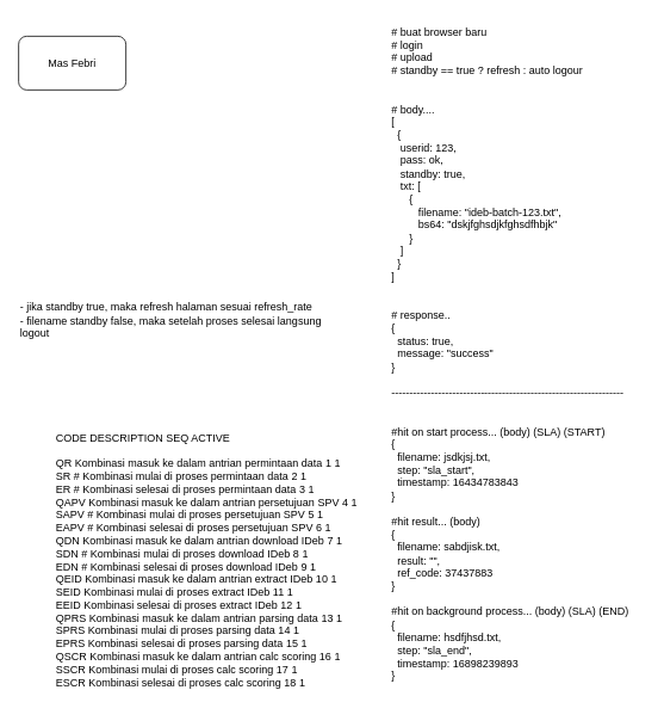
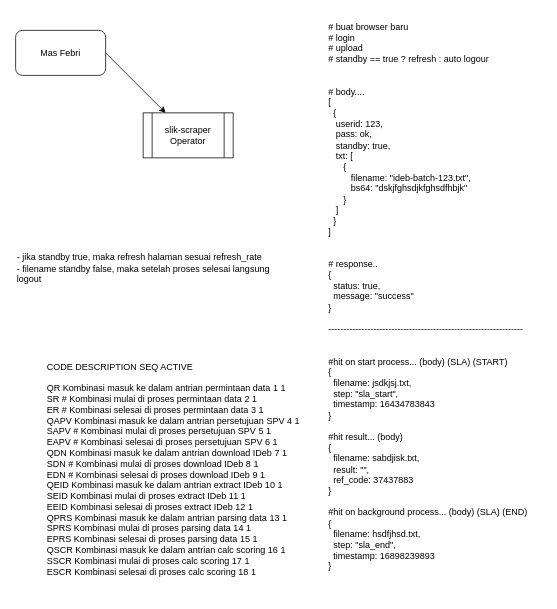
  <mxCell id="0" />
  <mxCell id="1" parent="0" />
+ <mxCell id="2" value="slik-scraper&lt;br&gt;Operator" style="shape=process;whiteSpace=wrap;html=1;backgroundOutline=1;" vertex="1" parent="1"><mxGeometry x="190" y="150" width="120" height="60" as="geometry" /></mxCell>
  <mxCell id="3" value="Mas Febri" style="rounded=1;whiteSpace=wrap;html=1;" vertex="1" parent="1"><mxGeometry x="20" y="40" width="120" height="60" as="geometry" /></mxCell>
+ <mxCell id="4" value="" style="endArrow=classic;html=1;rounded=0;exitX=1;exitY=0.5;exitDx=0;exitDy=0;" edge="1" parent="1" source="3" target="2"><mxGeometry width="50" height="50" relative="1" as="geometry"><mxPoint x="370" y="370" as="sourcePoint" /><mxPoint x="420" y="320" as="targetPoint" /></mxGeometry></mxCell>
  <mxCell id="5" value="&lt;div style=&quot;text-align: left;&quot;&gt;&lt;span style=&quot;background-color: initial;&quot;&gt;# buat browser baru&lt;/span&gt;&lt;/div&gt;&lt;div style=&quot;text-align: left;&quot;&gt;&lt;span style=&quot;background-color: initial;&quot;&gt;# login&lt;/span&gt;&lt;/div&gt;&lt;div style=&quot;text-align: left;&quot;&gt;&lt;span style=&quot;background-color: initial;&quot;&gt;# upload&lt;/span&gt;&lt;/div&gt;&lt;div style=&quot;text-align: left;&quot;&gt;&lt;span style=&quot;background-color: initial;&quot;&gt;# standby == true ? refresh : auto logour&lt;/span&gt;&lt;/div&gt;&lt;div style=&quot;text-align: left;&quot;&gt;&lt;span style=&quot;background-color: initial;&quot;&gt;&lt;br&gt;&lt;/span&gt;&lt;/div&gt;&lt;div style=&quot;text-align: left;&quot;&gt;&lt;span style=&quot;background-color: initial;&quot;&gt;&lt;br&gt;&lt;/span&gt;&lt;/div&gt;&lt;div style=&quot;text-align: left;&quot;&gt;&lt;span style=&quot;background-color: initial;&quot;&gt;# body....&lt;/span&gt;&lt;/div&gt;&lt;div style=&quot;text-align: left;&quot;&gt;&lt;span style=&quot;background-color: initial;&quot;&gt;[&lt;/span&gt;&lt;/div&gt;&lt;div style=&quot;text-align: left;&quot;&gt;&lt;span style=&quot;background-color: initial;&quot;&gt;&amp;nbsp; {&lt;/span&gt;&lt;/div&gt;&lt;div style=&quot;text-align: left;&quot;&gt;&lt;span style=&quot;background-color: initial;&quot;&gt;&amp;nbsp; &amp;nbsp;userid: 123,&lt;/span&gt;&lt;/div&gt;&lt;div style=&quot;text-align: left;&quot;&gt;&lt;span style=&quot;background-color: initial;&quot;&gt;&amp;nbsp; &amp;nbsp;pass: ok,&lt;/span&gt;&lt;/div&gt;&lt;div style=&quot;text-align: left;&quot;&gt;&lt;span style=&quot;background-color: initial;&quot;&gt;&amp;nbsp; &amp;nbsp;standby: true,&lt;/span&gt;&lt;/div&gt;&lt;div style=&quot;text-align: left;&quot;&gt;&lt;span style=&quot;background-color: initial;&quot;&gt;&amp;nbsp; &amp;nbsp;txt: [&lt;/span&gt;&lt;/div&gt;&lt;div style=&quot;text-align: left;&quot;&gt;&lt;span style=&quot;background-color: initial;&quot;&gt;&amp;nbsp; &amp;nbsp; &amp;nbsp; {&lt;/span&gt;&lt;/div&gt;&lt;div style=&quot;text-align: left;&quot;&gt;&lt;span style=&quot;background-color: initial;&quot;&gt;&amp;nbsp; &amp;nbsp; &amp;nbsp; &amp;nbsp; &amp;nbsp;filename: &quot;ideb-batch-123.txt&quot;,&lt;/span&gt;&lt;/div&gt;&lt;div style=&quot;text-align: left;&quot;&gt;&lt;span style=&quot;background-color: initial;&quot;&gt;&amp;nbsp; &amp;nbsp; &amp;nbsp; &amp;nbsp; &amp;nbsp;bs64: &quot;dskjfghsdjkfghsdfhbjk&quot;&lt;/span&gt;&lt;/div&gt;&lt;div style=&quot;text-align: left;&quot;&gt;&lt;span style=&quot;background-color: initial;&quot;&gt;&amp;nbsp; &amp;nbsp; &amp;nbsp; }&lt;/span&gt;&lt;/div&gt;&lt;div style=&quot;text-align: left;&quot;&gt;&lt;span style=&quot;background-color: initial;&quot;&gt;&amp;nbsp; &amp;nbsp;]&lt;/span&gt;&lt;/div&gt;&lt;div style=&quot;text-align: left;&quot;&gt;&lt;span style=&quot;background-color: initial;&quot;&gt;&amp;nbsp; }&lt;/span&gt;&lt;/div&gt;&lt;div style=&quot;text-align: left;&quot;&gt;&lt;span style=&quot;background-color: initial;&quot;&gt;]&lt;/span&gt;&lt;/div&gt;&lt;div style=&quot;text-align: left;&quot;&gt;&lt;span style=&quot;background-color: initial;&quot;&gt;&lt;br&gt;&lt;/span&gt;&lt;/div&gt;&lt;div style=&quot;text-align: left;&quot;&gt;&lt;span style=&quot;background-color: initial;&quot;&gt;&lt;br&gt;&lt;/span&gt;&lt;/div&gt;&lt;div style=&quot;text-align: left;&quot;&gt;&lt;span style=&quot;background-color: initial;&quot;&gt;# response..&lt;/span&gt;&lt;/div&gt;&lt;div style=&quot;text-align: left;&quot;&gt;&lt;span style=&quot;background-color: initial;&quot;&gt;{&lt;/span&gt;&lt;/div&gt;&lt;div style=&quot;text-align: left;&quot;&gt;&lt;span style=&quot;background-color: initial;&quot;&gt;&amp;nbsp; status: true,&lt;/span&gt;&lt;/div&gt;&lt;div style=&quot;text-align: left;&quot;&gt;&lt;span style=&quot;background-color: initial;&quot;&gt;&amp;nbsp; message: &quot;success&quot;&lt;/span&gt;&lt;/div&gt;&lt;div style=&quot;text-align: left;&quot;&gt;&lt;span style=&quot;background-color: initial;&quot;&gt;}&lt;/span&gt;&lt;/div&gt;&lt;div style=&quot;text-align: left;&quot;&gt;&lt;span style=&quot;background-color: initial;&quot;&gt;&lt;br&gt;&lt;/span&gt;&lt;/div&gt;&lt;div style=&quot;text-align: left;&quot;&gt;&lt;span style=&quot;background-color: initial;&quot;&gt;-----------------------------------------------------------------&lt;/span&gt;&lt;/div&gt;&lt;div style=&quot;text-align: left;&quot;&gt;&lt;span style=&quot;background-color: initial;&quot;&gt;&lt;br&gt;&lt;/span&gt;&lt;/div&gt;&lt;div style=&quot;text-align: left;&quot;&gt;&lt;span style=&quot;background-color: initial;&quot;&gt;&lt;br&gt;&lt;/span&gt;&lt;/div&gt;&lt;div style=&quot;text-align: left;&quot;&gt;&lt;span style=&quot;background-color: initial;&quot;&gt;#hit on start process... (body) (SLA) (START)&lt;/span&gt;&lt;/div&gt;&lt;div style=&quot;text-align: left;&quot;&gt;&lt;span style=&quot;background-color: initial;&quot;&gt;{&lt;/span&gt;&lt;/div&gt;&lt;div style=&quot;text-align: left;&quot;&gt;&amp;nbsp; filename: jsdkjsj.txt,&lt;/div&gt;&lt;div style=&quot;text-align: left;&quot;&gt;&amp;nbsp; step: &quot;sla_start&quot;,&lt;/div&gt;&lt;div style=&quot;text-align: left;&quot;&gt;&amp;nbsp; timestamp: 16434783843&lt;/div&gt;&lt;div style=&quot;text-align: left;&quot;&gt;&lt;span style=&quot;background-color: initial;&quot;&gt;}&lt;/span&gt;&lt;/div&gt;&lt;div style=&quot;text-align: left;&quot;&gt;&lt;span style=&quot;background-color: initial;&quot;&gt;&lt;br&gt;&lt;/span&gt;&lt;/div&gt;&lt;div style=&quot;text-align: left;&quot;&gt;&lt;span style=&quot;background-color: initial;&quot;&gt;#hit result... (body)&lt;/span&gt;&lt;/div&gt;&lt;div style=&quot;text-align: left;&quot;&gt;&lt;span style=&quot;background-color: initial;&quot;&gt;{&lt;/span&gt;&lt;/div&gt;&lt;div style=&quot;text-align: left;&quot;&gt;&lt;span style=&quot;background-color: initial;&quot;&gt;&amp;nbsp; filename: sabdjisk.txt,&lt;/span&gt;&lt;/div&gt;&lt;div style=&quot;text-align: left;&quot;&gt;&amp;nbsp; result: &quot;&quot;,&lt;/div&gt;&lt;div style=&quot;text-align: left;&quot;&gt;&lt;span style=&quot;background-color: initial;&quot;&gt;&amp;nbsp; ref_code: 37437883&lt;/span&gt;&lt;/div&gt;&lt;div style=&quot;text-align: left;&quot;&gt;&lt;span style=&quot;background-color: initial;&quot;&gt;}&lt;/span&gt;&lt;/div&gt;&lt;div style=&quot;text-align: left;&quot;&gt;&lt;span style=&quot;background-color: initial;&quot;&gt;&lt;br&gt;&lt;/span&gt;&lt;/div&gt;&lt;div style=&quot;text-align: left;&quot;&gt;&lt;span style=&quot;background-color: initial;&quot;&gt;#hit on background process... (body) (SLA) (END)&lt;/span&gt;&lt;/div&gt;&lt;div style=&quot;text-align: left;&quot;&gt;&lt;span style=&quot;background-color: initial;&quot;&gt;{&lt;/span&gt;&lt;/div&gt;&lt;div style=&quot;text-align: left;&quot;&gt;&lt;span style=&quot;background-color: initial;&quot;&gt;&amp;nbsp; filename: hsdfjhsd.txt,&lt;/span&gt;&lt;/div&gt;&lt;div style=&quot;text-align: left;&quot;&gt;&lt;span style=&quot;background-color: initial;&quot;&gt;&amp;nbsp; step: &quot;sla_end&quot;,&lt;/span&gt;&lt;/div&gt;&lt;div style=&quot;text-align: left;&quot;&gt;&lt;span style=&quot;background-color: initial;&quot;&gt;&amp;nbsp; timestamp: 16898239893&lt;/span&gt;&lt;/div&gt;&lt;div style=&quot;text-align: left;&quot;&gt;&lt;span style=&quot;background-color: initial;&quot;&gt;}&lt;/span&gt;&lt;/div&gt;" style="text;html=1;strokeColor=none;fillColor=none;align=center;verticalAlign=middle;whiteSpace=wrap;rounded=0;" vertex="1" parent="1"><mxGeometry x="420" y="20" width="300" height="750" as="geometry" /></mxCell>
  <mxCell id="6" value="&lt;br&gt;- jika standby true, maka refresh halaman sesuai refresh_rate&lt;br&gt;- filename standby false, maka setelah proses selesai langsung logout" style="text;html=1;strokeColor=none;fillColor=none;align=left;verticalAlign=middle;whiteSpace=wrap;rounded=0;" vertex="1" parent="1"><mxGeometry x="20" y="280" width="360" height="140" as="geometry" /></mxCell>
  <mxCell id="7" value="&lt;div&gt;CODE&lt;span style=&quot;&quot;&gt; &lt;/span&gt;DESCRIPTION&lt;span style=&quot;&quot;&gt; &lt;/span&gt;SEQ&lt;span style=&quot;&quot;&gt; &lt;/span&gt;ACTIVE&lt;/div&gt;&lt;div&gt;&lt;br&gt;&lt;/div&gt;&lt;div&gt;QR&lt;span style=&quot;&quot;&gt; &lt;/span&gt;Kombinasi masuk ke dalam antrian permintaan data&lt;span style=&quot;&quot;&gt; &lt;/span&gt;1&lt;span style=&quot;&quot;&gt; &lt;/span&gt;1&lt;/div&gt;&lt;div&gt;SR #&lt;span style=&quot;&quot;&gt; &lt;/span&gt;Kombinasi mulai di proses permintaan data&lt;span style=&quot;&quot;&gt; &lt;/span&gt;2&lt;span style=&quot;&quot;&gt; &lt;/span&gt;1&lt;/div&gt;&lt;div&gt;ER #&lt;span style=&quot;&quot;&gt; &lt;/span&gt;Kombinasi selesai di proses permintaan data&lt;span style=&quot;&quot;&gt; &lt;/span&gt;3&lt;span style=&quot;&quot;&gt; &lt;/span&gt;1&lt;/div&gt;&lt;div&gt;QAPV&lt;span style=&quot;&quot;&gt; &lt;/span&gt;Kombinasi masuk ke dalam antrian persetujuan SPV&lt;span style=&quot;&quot;&gt; &lt;/span&gt;4&lt;span style=&quot;&quot;&gt; &lt;/span&gt;1&lt;/div&gt;&lt;div&gt;SAPV #&lt;span style=&quot;&quot;&gt; &lt;/span&gt;Kombinasi mulai di proses persetujuan SPV&lt;span style=&quot;&quot;&gt; &lt;/span&gt;5&lt;span style=&quot;&quot;&gt; &lt;/span&gt;1&lt;/div&gt;&lt;div&gt;EAPV #&lt;span style=&quot;&quot;&gt; &lt;/span&gt;Kombinasi selesai di proses persetujuan SPV&lt;span style=&quot;&quot;&gt; &lt;/span&gt;6&lt;span style=&quot;&quot;&gt; &lt;/span&gt;1&lt;/div&gt;&lt;div&gt;QDN&lt;span style=&quot;&quot;&gt; &lt;/span&gt;Kombinasi masuk ke dalam antrian download IDeb&lt;span style=&quot;&quot;&gt; &lt;/span&gt;7&lt;span style=&quot;&quot;&gt; &lt;/span&gt;1&lt;/div&gt;&lt;div&gt;SDN #&lt;span style=&quot;&quot;&gt; &lt;/span&gt;Kombinasi mulai di proses download IDeb&lt;span style=&quot;&quot;&gt; &lt;/span&gt;8&lt;span style=&quot;&quot;&gt; &lt;/span&gt;1&lt;/div&gt;&lt;div&gt;EDN #&lt;span style=&quot;&quot;&gt; &lt;/span&gt;Kombinasi selesai di proses download IDeb&lt;span style=&quot;&quot;&gt; &lt;/span&gt;9&lt;span style=&quot;&quot;&gt; &lt;/span&gt;1&lt;/div&gt;&lt;div&gt;QEID&lt;span style=&quot;&quot;&gt; &lt;/span&gt;Kombinasi masuk ke dalam antrian extract IDeb&lt;span style=&quot;&quot;&gt; &lt;/span&gt;10&lt;span style=&quot;&quot;&gt; &lt;/span&gt;1&lt;/div&gt;&lt;div&gt;SEID&lt;span style=&quot;&quot;&gt; &lt;/span&gt;Kombinasi mulai di proses extract IDeb&lt;span style=&quot;&quot;&gt; &lt;/span&gt;11&lt;span style=&quot;&quot;&gt; &lt;/span&gt;1&lt;/div&gt;&lt;div&gt;EEID&lt;span style=&quot;&quot;&gt; &lt;/span&gt;Kombinasi selesai di proses extract IDeb&lt;span style=&quot;&quot;&gt; &lt;/span&gt;12&lt;span style=&quot;&quot;&gt; &lt;/span&gt;1&lt;/div&gt;&lt;div&gt;QPRS&lt;span style=&quot;&quot;&gt; &lt;/span&gt;Kombinasi masuk ke dalam antrian parsing data&lt;span style=&quot;&quot;&gt; &lt;/span&gt;13&lt;span style=&quot;&quot;&gt; &lt;/span&gt;1&lt;/div&gt;&lt;div&gt;SPRS&lt;span style=&quot;&quot;&gt; &lt;/span&gt;Kombinasi mulai di proses parsing data&lt;span style=&quot;&quot;&gt; &lt;/span&gt;14&lt;span style=&quot;&quot;&gt; &lt;/span&gt;1&lt;/div&gt;&lt;div&gt;EPRS&lt;span style=&quot;&quot;&gt; &lt;/span&gt;Kombinasi selesai di proses parsing data&lt;span style=&quot;&quot;&gt; &lt;/span&gt;15&lt;span style=&quot;&quot;&gt; &lt;/span&gt;1&lt;/div&gt;&lt;div&gt;QSCR&lt;span style=&quot;&quot;&gt; &lt;/span&gt;Kombinasi masuk ke dalam antrian calc scoring&lt;span style=&quot;&quot;&gt; &lt;/span&gt;16&lt;span style=&quot;&quot;&gt; &lt;/span&gt;1&lt;/div&gt;&lt;div&gt;SSCR&lt;span style=&quot;&quot;&gt; &lt;/span&gt;Kombinasi mulai di proses calc scoring&lt;span style=&quot;&quot;&gt; &lt;/span&gt;17&lt;span style=&quot;&quot;&gt; &lt;/span&gt;1&lt;/div&gt;&lt;div style=&quot;&quot;&gt;ESCR&lt;span style=&quot;&quot;&gt; &lt;/span&gt;Kombinasi selesai di proses calc scoring&lt;span style=&quot;&quot;&gt; &lt;/span&gt;18&lt;span style=&quot;&quot;&gt; &lt;/span&gt;1&lt;/div&gt;" style="text;html=1;strokeColor=none;fillColor=none;align=left;verticalAlign=middle;whiteSpace=wrap;rounded=0;" vertex="1" parent="1"><mxGeometry x="60" y="460" width="350" height="330" as="geometry" /></mxCell>
